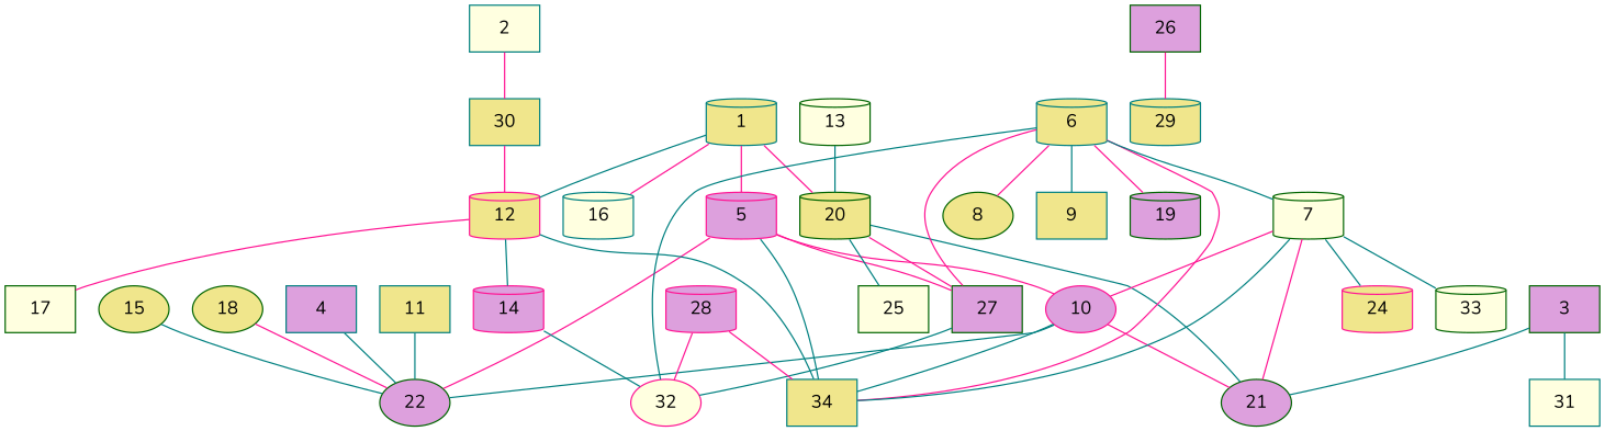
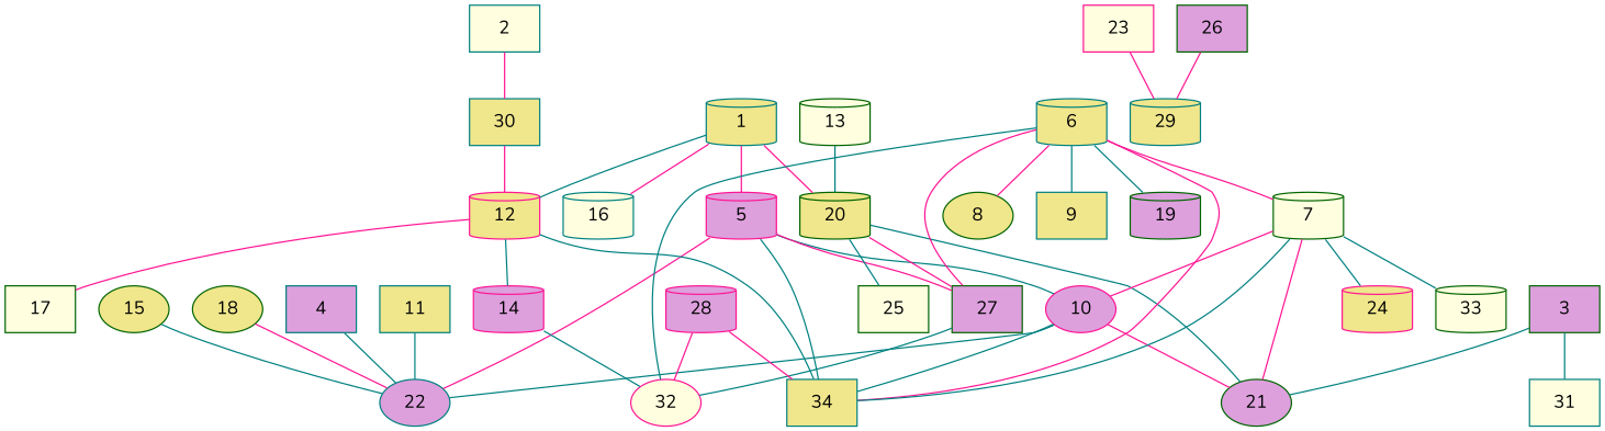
  graph {
    fontname=Nunito
    node [color=darkgreen fillcolor=khaki fontname=Nunito shape=cylinder style=filled]
    edge [color=deeppink fontname=Nunito weight=1.0]
    1 [color=teal]
    5 [color=deeppink fillcolor=plum]
    12 [color=deeppink]
    16 [color=teal fillcolor=lightyellow]
    20
-   22 [fillcolor=plum shape=ellipse]
+   22 [color=teal fillcolor=plum shape=ellipse]
    10 [color=deeppink fillcolor=plum shape=ellipse]
    27 [fillcolor=plum shape=box]
    34 [color=teal shape=box]
    14 [color=deeppink fillcolor=plum]
    17 [fillcolor=lightyellow shape=box]
    21 [fillcolor=plum shape=ellipse]
    25 [fillcolor=lightyellow shape=box]
    2 [color=teal fillcolor=lightyellow shape=box]
    30 [color=teal shape=box]
    3 [fillcolor=plum shape=box]
    31 [color=teal fillcolor=lightyellow shape=box]
    29 [color=teal]
    4 [color=teal fillcolor=plum shape=box]
    32 [color=deeppink fillcolor=lightyellow shape=ellipse]
    6 [color=teal]
    7 [fillcolor=lightyellow]
    8 [shape=ellipse]
    9 [color=teal shape=box]
    19 [fillcolor=plum]
    24 [color=deeppink]
    33 [fillcolor=lightyellow]
    11 [color=teal shape=box]
    13 [fillcolor=lightyellow]
    15 [shape=ellipse]
    18 [shape=ellipse]
+   23 [color=deeppink fillcolor=lightyellow shape=box]
    26 [fillcolor=plum shape=box]
    28 [color=deeppink fillcolor=plum]
    1 -- 5
    1 -- 12 [color=teal]
    1 -- 16
    1 -- 20 [weight=2.0]
    5 -- 22
-   5 -- 10
+   5 -- 10 [color=teal]
    5 -- 27 [weight=2.0]
    5 -- 34 [color=teal]
    12 -- 34 [color=teal weight=2.0]
    12 -- 14 [color=teal]
    12 -- 17
    20 -- 27
    20 -- 21 [color=teal]
    20 -- 25 [color=teal]
    10 -- 22 [color=teal weight=2.0]
    10 -- 34 [color=teal]
    10 -- 21
    27 -- 32 [color=teal]
    14 -- 32 [color=teal]
    2 -- 30
    30 -- 12
    3 -- 21 [color=teal]
    3 -- 31 [color=teal]
    4 -- 22 [color=teal]
    6 -- 27
    6 -- 34
    6 -- 32 [color=teal]
-   6 -- 7 [color=teal]
+   6 -- 7
    6 -- 8
    6 -- 9 [color=teal]
-   6 -- 19
+   6 -- 19 [color=teal]
    7 -- 10
    7 -- 34 [color=teal]
    7 -- 21
    7 -- 24 [color=teal]
    7 -- 33 [color=teal]
    11 -- 22 [color=teal]
    13 -- 20 [color=teal]
    15 -- 22 [color=teal]
    18 -- 22
+   23 -- 29
    26 -- 29
    28 -- 34
    28 -- 32
  }
